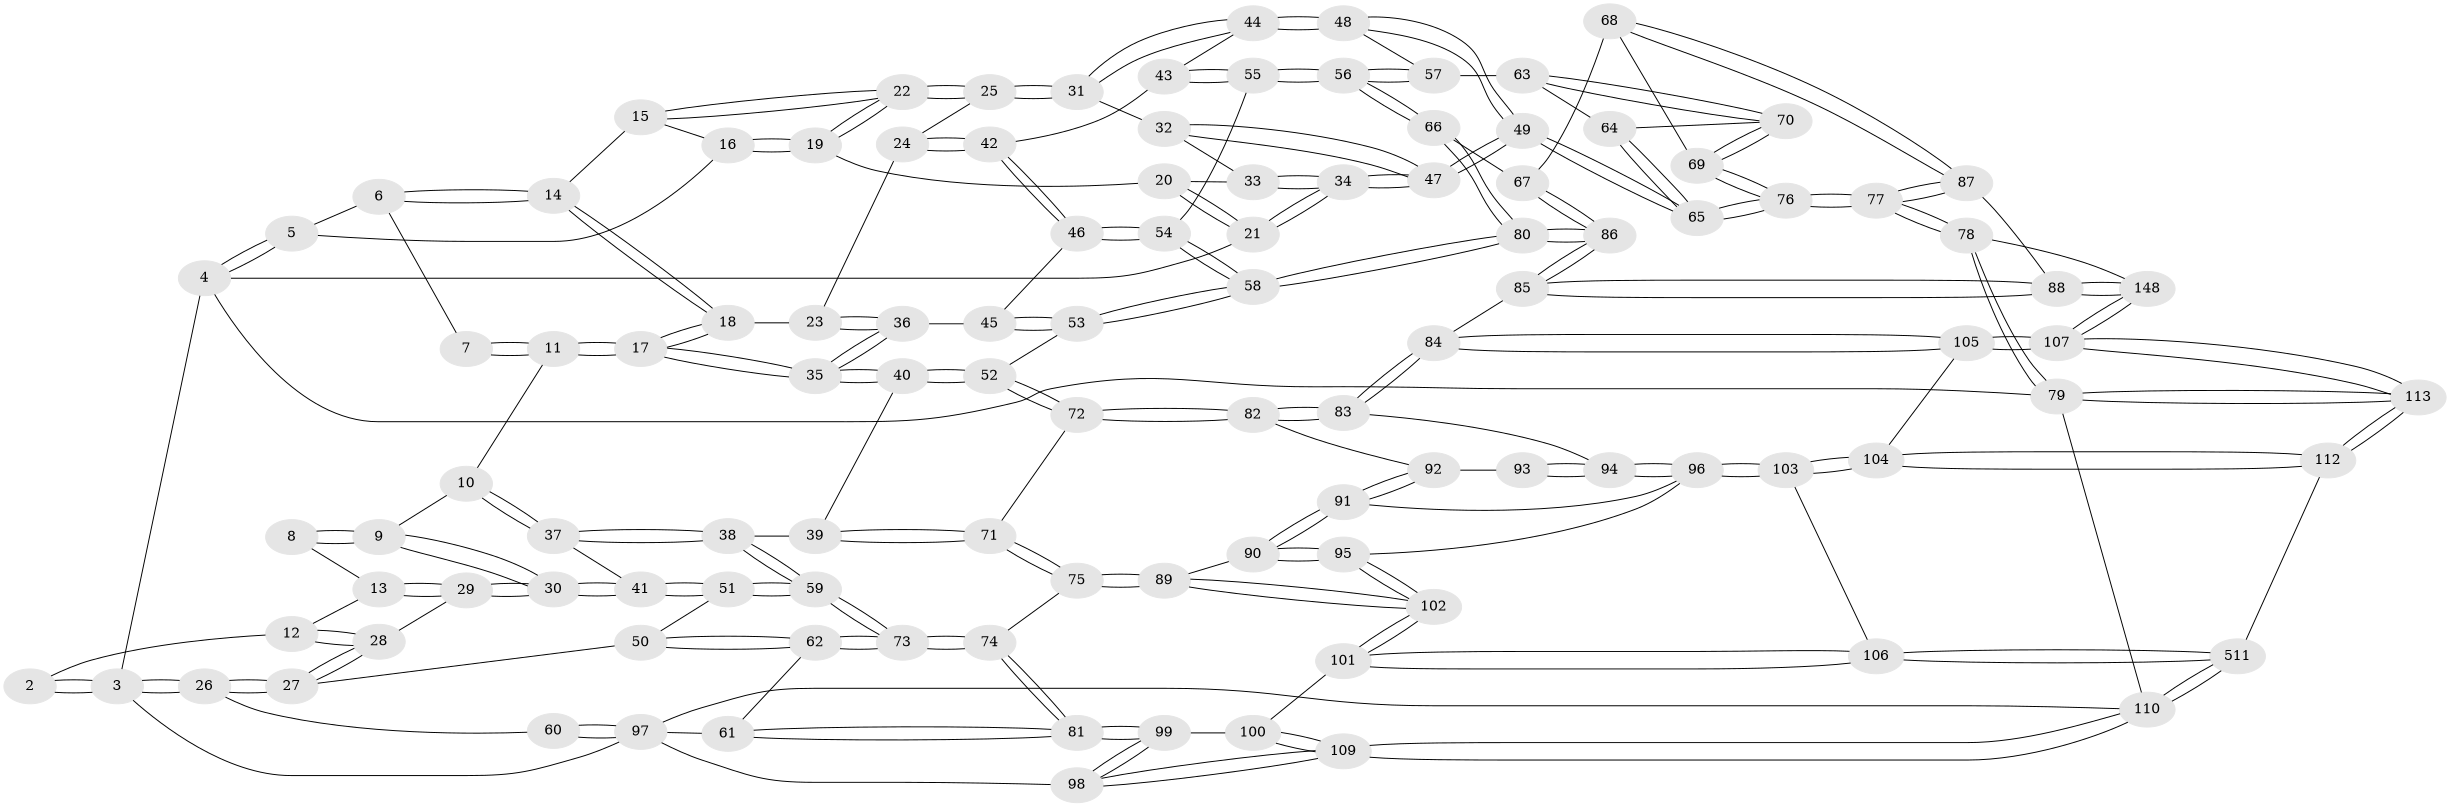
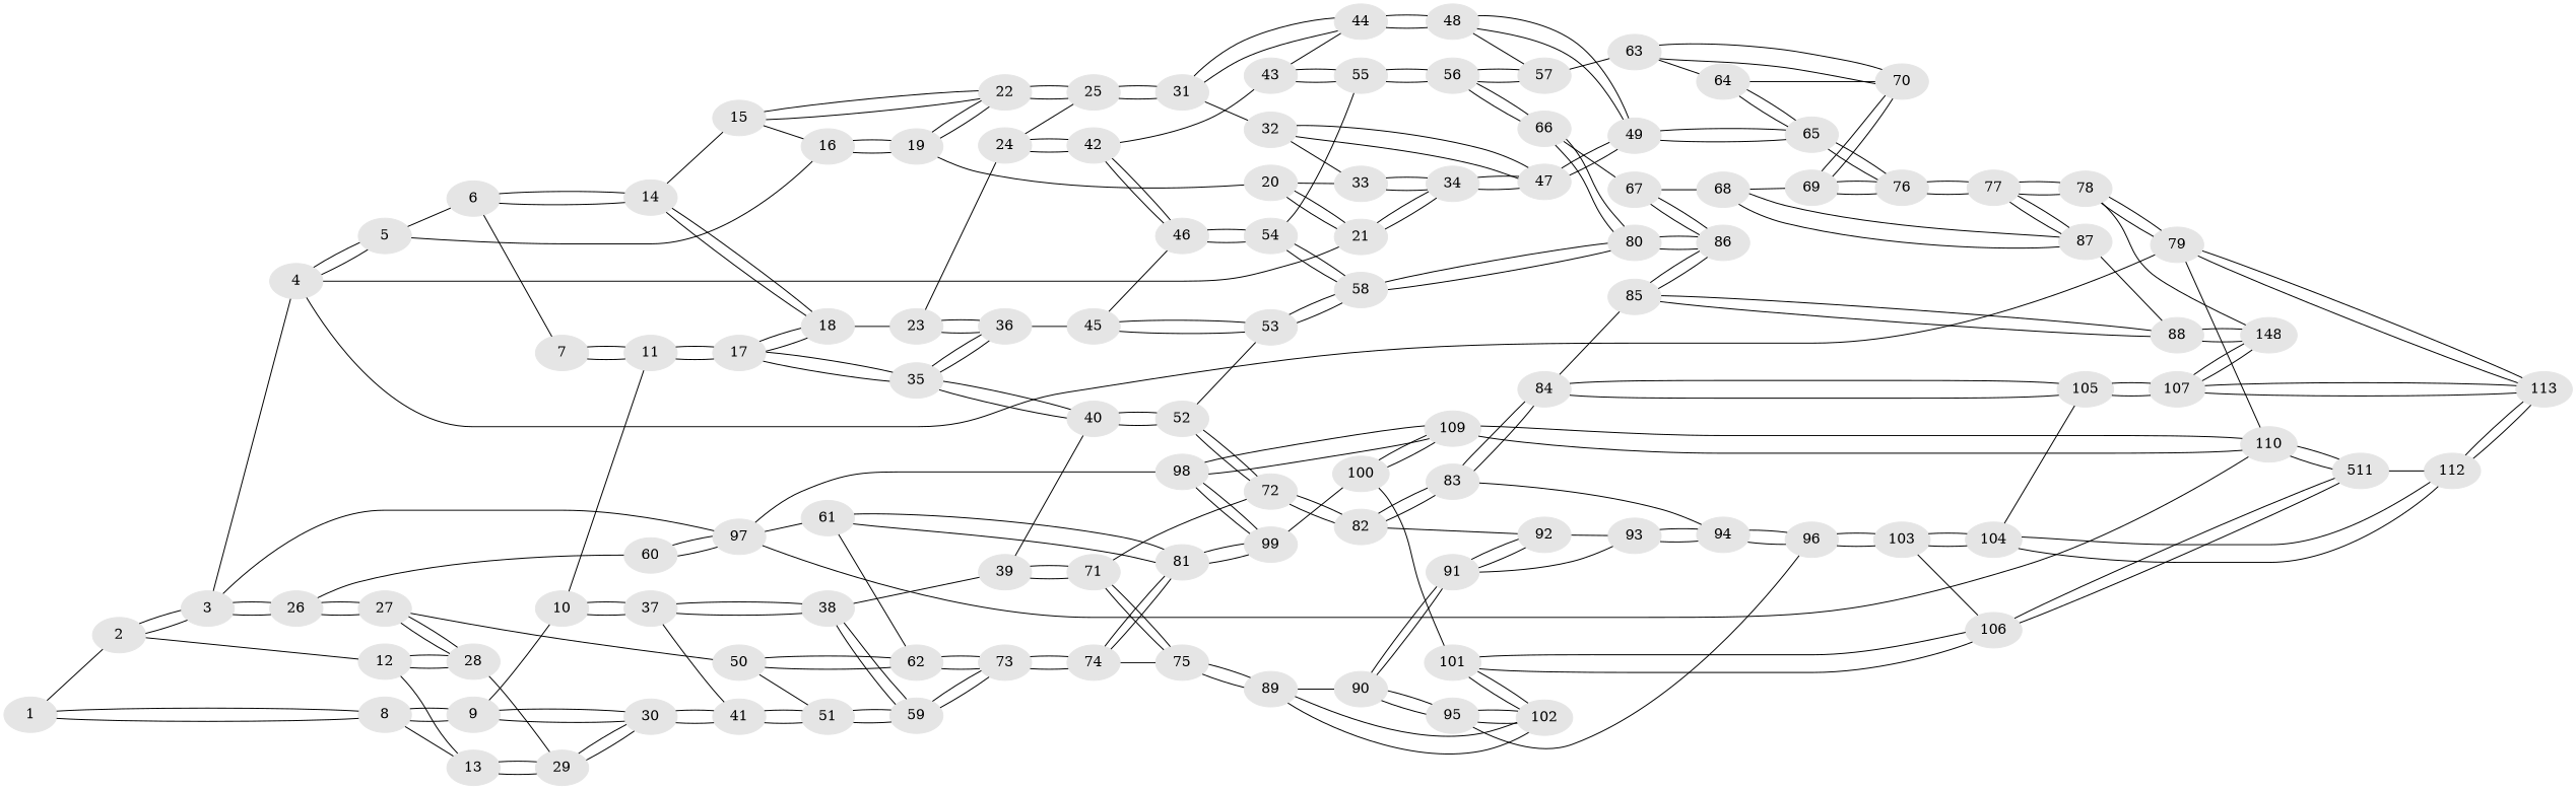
  graph {
    rankdir=LR
    node [color=gray90 style=filled]
+   1
    2
    8
    3
    12
    9
    13
    4
    26
    97
    28
    5
    21
    79
    27
    60
    61
    110
    98
    6
    16
    34
    113
    7
    14
    19
    11
    15
    18
    17
    10
    30
    29
    37
    41
    38
    35
    22
    23
    25
    20
    36
    40
    24
    33
    47
    31
    42
    45
    43
    46
    32
    44
    50
    51
    62
    48
    49
    52
    53
    39
    59
    71
    73
    72
    75
    55
    54
    56
    57
    58
    65
    63
    76
    82
    80
    66
    67
    64
    70
    86
    74
    81
    99
    77
    68
    69
    87
    88
    89
    83
    92
    90
    102
    78
    n96 [label=148]
    n97 [label=511]
    100
    84
    94
    93
    85
    105
    96
    107
    91
    95
    103
    106
    104
    109
    101
    112
+   1 -- 2
+   1 -- 8
+   1 -- 8
    2 -- 3
    2 -- 3
    2 -- 12
    8 -- 9
    8 -- 9
    8 -- 13
    3 -- 4
    3 -- 26
    3 -- 26
    3 -- 97
    12 -- 13
    12 -- 28
    12 -- 28
    9 -- 10
    9 -- 30
    9 -- 30
    13 -- 29
    13 -- 29
    4 -- 5
    4 -- 5
    4 -- 21
    4 -- 79
    26 -- 27
    26 -- 27
    26 -- 60
    97 -- 61
    97 -- 110
    97 -- 98
    28 -- 29
    5 -- 6
    5 -- 16
    21 -- 34
    21 -- 34
    79 -- 110
    79 -- 113
    79 -- 113
    27 -- 28
    27 -- 28
    27 -- 50
    60 -- 97
    60 -- 97
    61 -- 62
    61 -- 81
    61 -- 81
    110 -- n97
    110 -- n97
    98 -- 99
    98 -- 99
    98 -- 109
    98 -- 109
    6 -- 7
    6 -- 14
    6 -- 14
    16 -- 19
    16 -- 19
    34 -- 47
    34 -- 47
    7 -- 11
    7 -- 11
    14 -- 15
    14 -- 18
    14 -- 18
    19 -- 22
    19 -- 22
    19 -- 20
    11 -- 17
    11 -- 17
    15 -- 16
    15 -- 22
    15 -- 22
    18 -- 23
    17 -- 18
    17 -- 18
    17 -- 35
    17 -- 35
    10 -- 11
    10 -- 37
    10 -- 37
    30 -- 41
    30 -- 41
    29 -- 30
    29 -- 30
    37 -- 41
    37 -- 38
    37 -- 38
    41 -- 51
    41 -- 51
    38 -- 39
    38 -- 59
    38 -- 59
    35 -- 36
    35 -- 36
    35 -- 40
    35 -- 40
    22 -- 25
    22 -- 25
    23 -- 36
    23 -- 36
    23 -- 24
    25 -- 31
    25 -- 31
    20 -- 21
    20 -- 21
    20 -- 33
    36 -- 45
    40 -- 52
    40 -- 52
    24 -- 25
    24 -- 42
    24 -- 42
    33 -- 34
    33 -- 34
    47 -- 49
    47 -- 49
    31 -- 32
    31 -- 44
    31 -- 44
    42 -- 43
    42 -- 46
    42 -- 46
    45 -- 46
    45 -- 53
    45 -- 53
    43 -- 44
    43 -- 55
    43 -- 55
    46 -- 54
    46 -- 54
    32 -- 33
    32 -- 47
    32 -- 47
    44 -- 48
    44 -- 48
    50 -- 51
    50 -- 62
    50 -- 62
    51 -- 59
    51 -- 59
    62 -- 73
    62 -- 73
    48 -- 49
    48 -- 49
    48 -- 57
    49 -- 65
    49 -- 65
    52 -- 53
    52 -- 72
    52 -- 72
    53 -- 58
    53 -- 58
    39 -- 40
    39 -- 71
    39 -- 71
    59 -- 73
    59 -- 73
    71 -- 72
    71 -- 75
    71 -- 75
    73 -- 74
    73 -- 74
    72 -- 82
    72 -- 82
    75 -- 89
    75 -- 89
    55 -- 56
    55 -- 56
    54 -- 55
    54 -- 58
    54 -- 58
    56 -- 57
    56 -- 57
    56 -- 66
    56 -- 66
    57 -- 63
    58 -- 80
    58 -- 80
    65 -- 76
    65 -- 76
    63 -- 64
    63 -- 70
    63 -- 70
    76 -- 77
    76 -- 77
    82 -- 83
    82 -- 83
    82 -- 92
    80 -- 86
    80 -- 86
    66 -- 80
    66 -- 80
    66 -- 67
    67 -- 86
    67 -- 86
    67 -- 68
    64 -- 65
    64 -- 65
    64 -- 70
    74 -- 75
    74 -- 81
    74 -- 81
    81 -- 99
    81 -- 99
    99 -- 100
    77 -- 87
    77 -- 87
    77 -- 78
    77 -- 78
    68 -- 69
    68 -- 87
    68 -- 87
    69 -- 76
    69 -- 76
    69 -- 70
    69 -- 70
    87 -- 88
    88 -- n96
    88 -- n96
    89 -- 90
    89 -- 102
    89 -- 102
    83 -- 84
    83 -- 84
    83 -- 94
    92 -- 93
    90 -- 91
    90 -- 91
    90 -- 95
    90 -- 95
    78 -- 79
    78 -- 79
    78 -- n96
    n97 -- 112
    100 -- 109
    100 -- 109
    100 -- 101
    84 -- 85
    84 -- 105
    84 -- 105
    94 -- 96
    94 -- 96
    93 -- 94
    93 -- 94
    85 -- 86
    85 -- 86
    85 -- 88
    85 -- 88
    105 -- 107
    105 -- 107
    96 -- 103
    96 -- 103
    107 -- 113
    107 -- 113
    107 -- n96
    107 -- n96
    91 -- 92
    91 -- 92
-   91 -- 96
+   91 -- 93
    95 -- 102
    95 -- 102
    95 -- 96
    103 -- 106
    103 -- 104
    103 -- 104
    106 -- n97
    106 -- n97
    104 -- 105
    104 -- 112
    104 -- 112
    109 -- 110
    109 -- 110
    101 -- 102
    101 -- 102
    101 -- 106
    101 -- 106
    112 -- 113
    112 -- 113
  }
